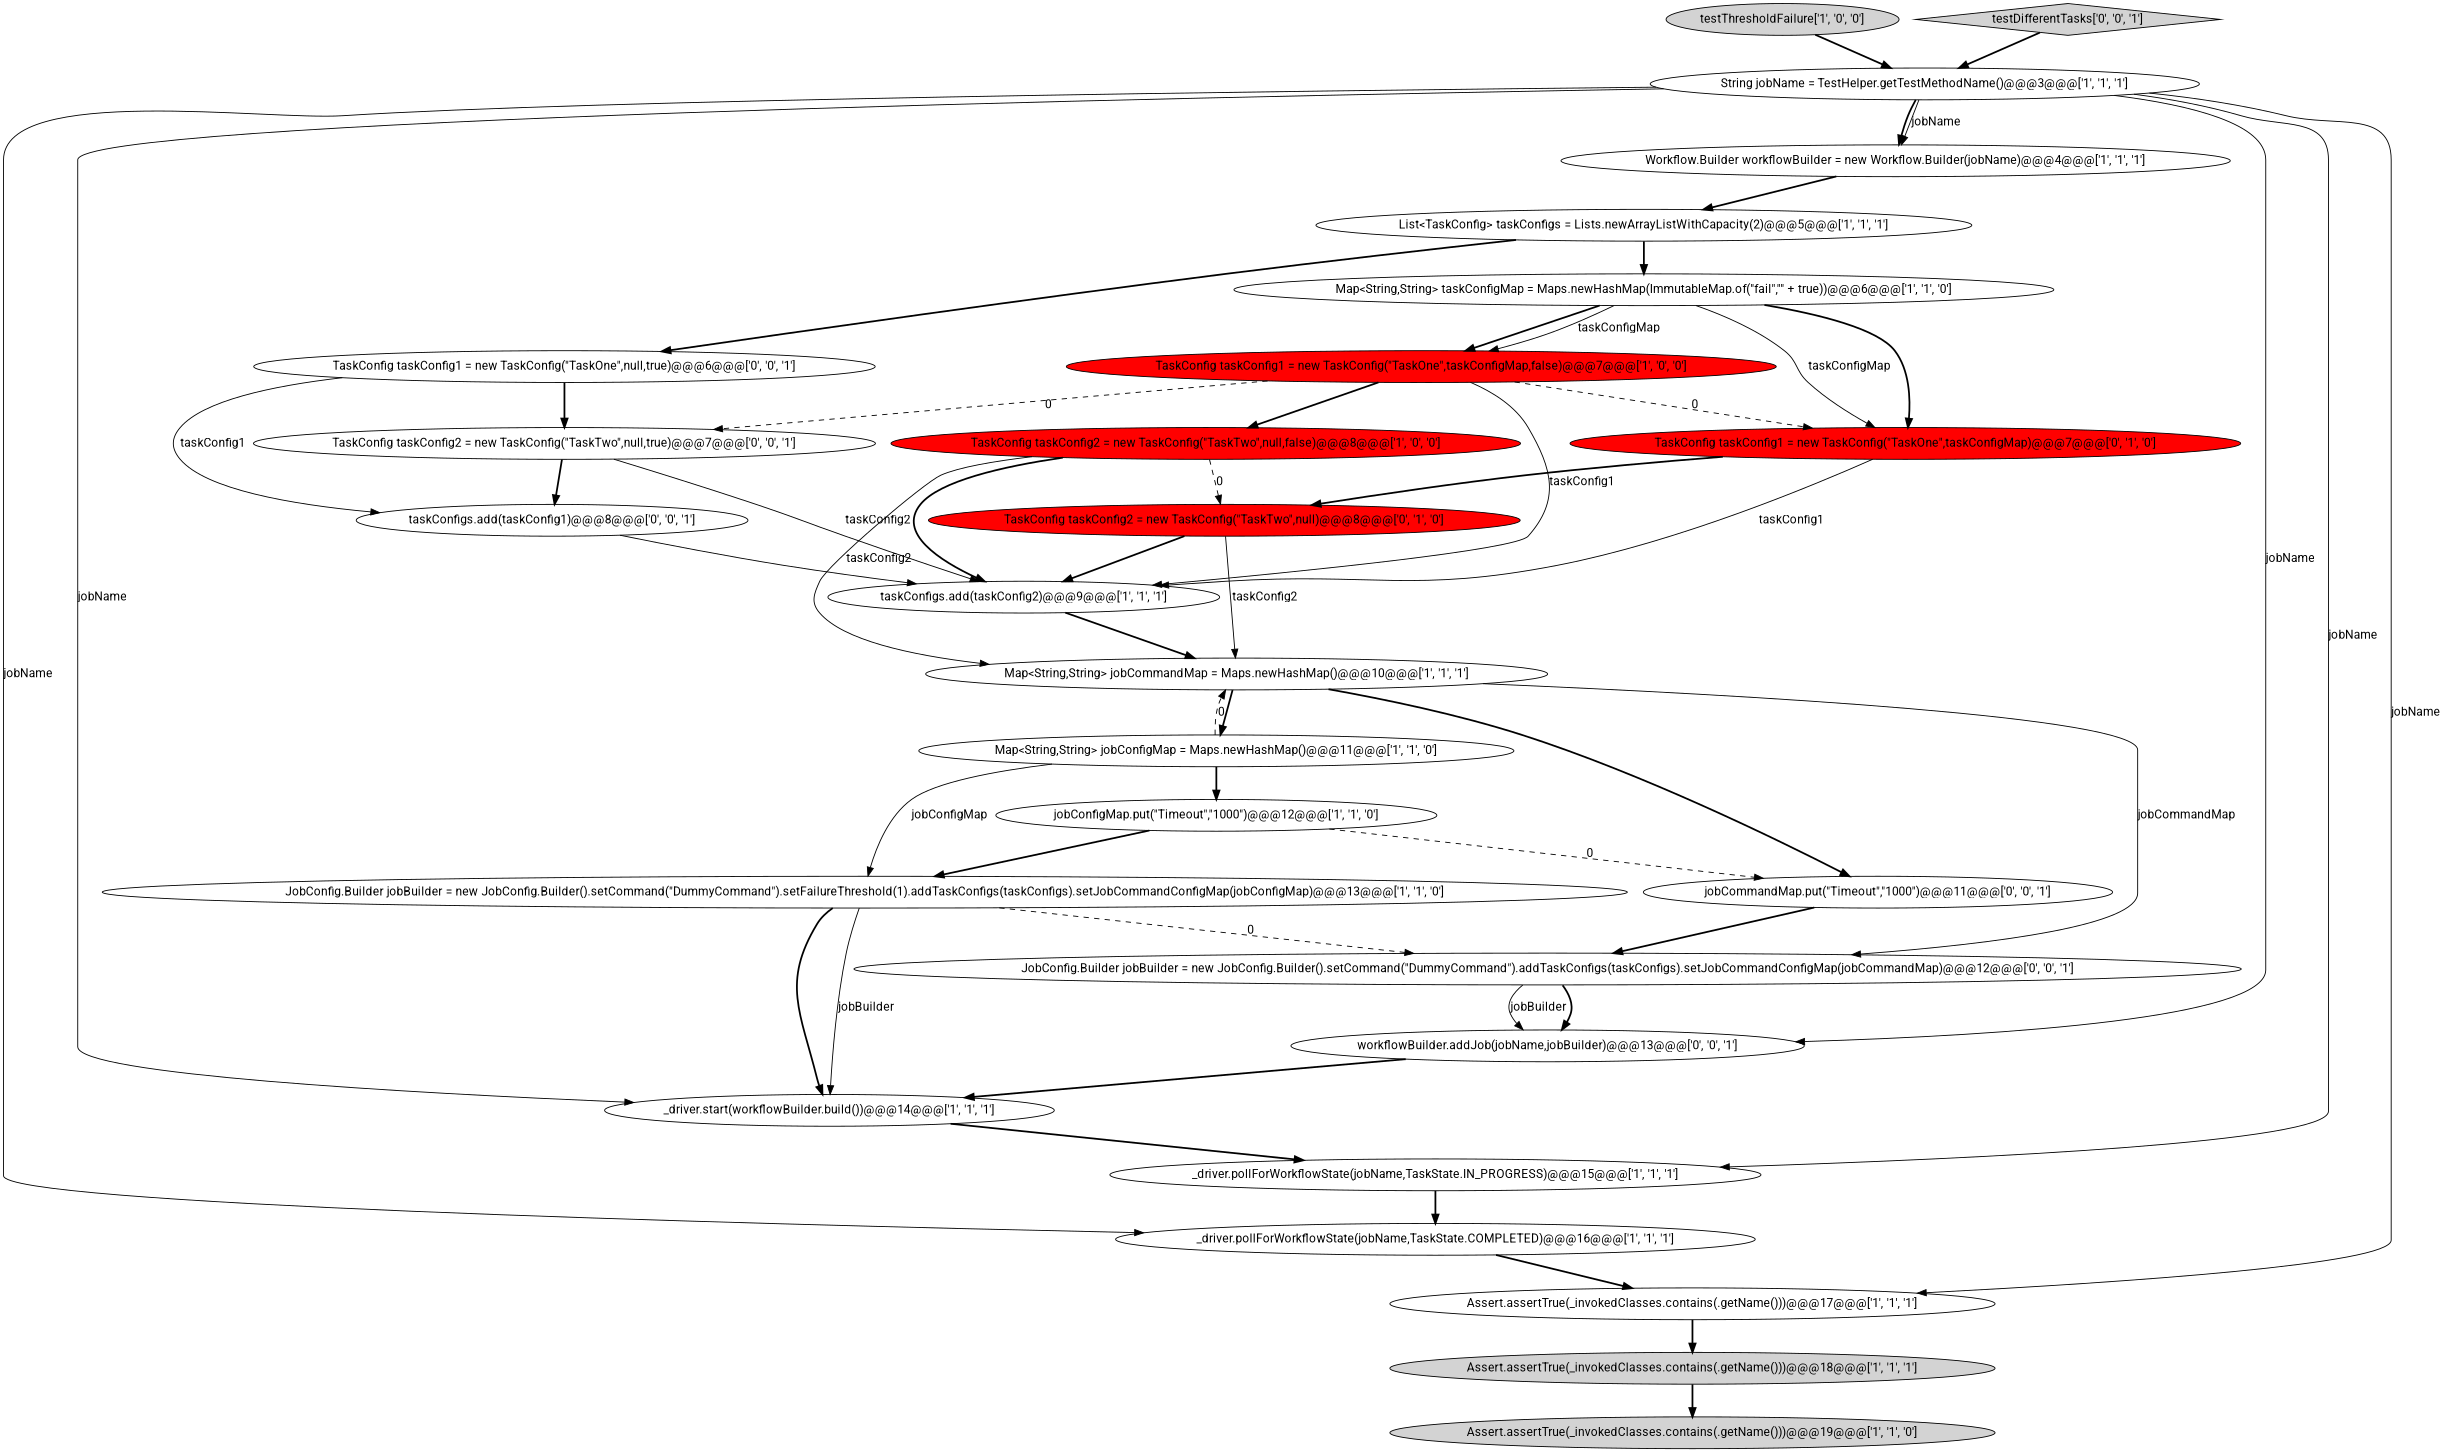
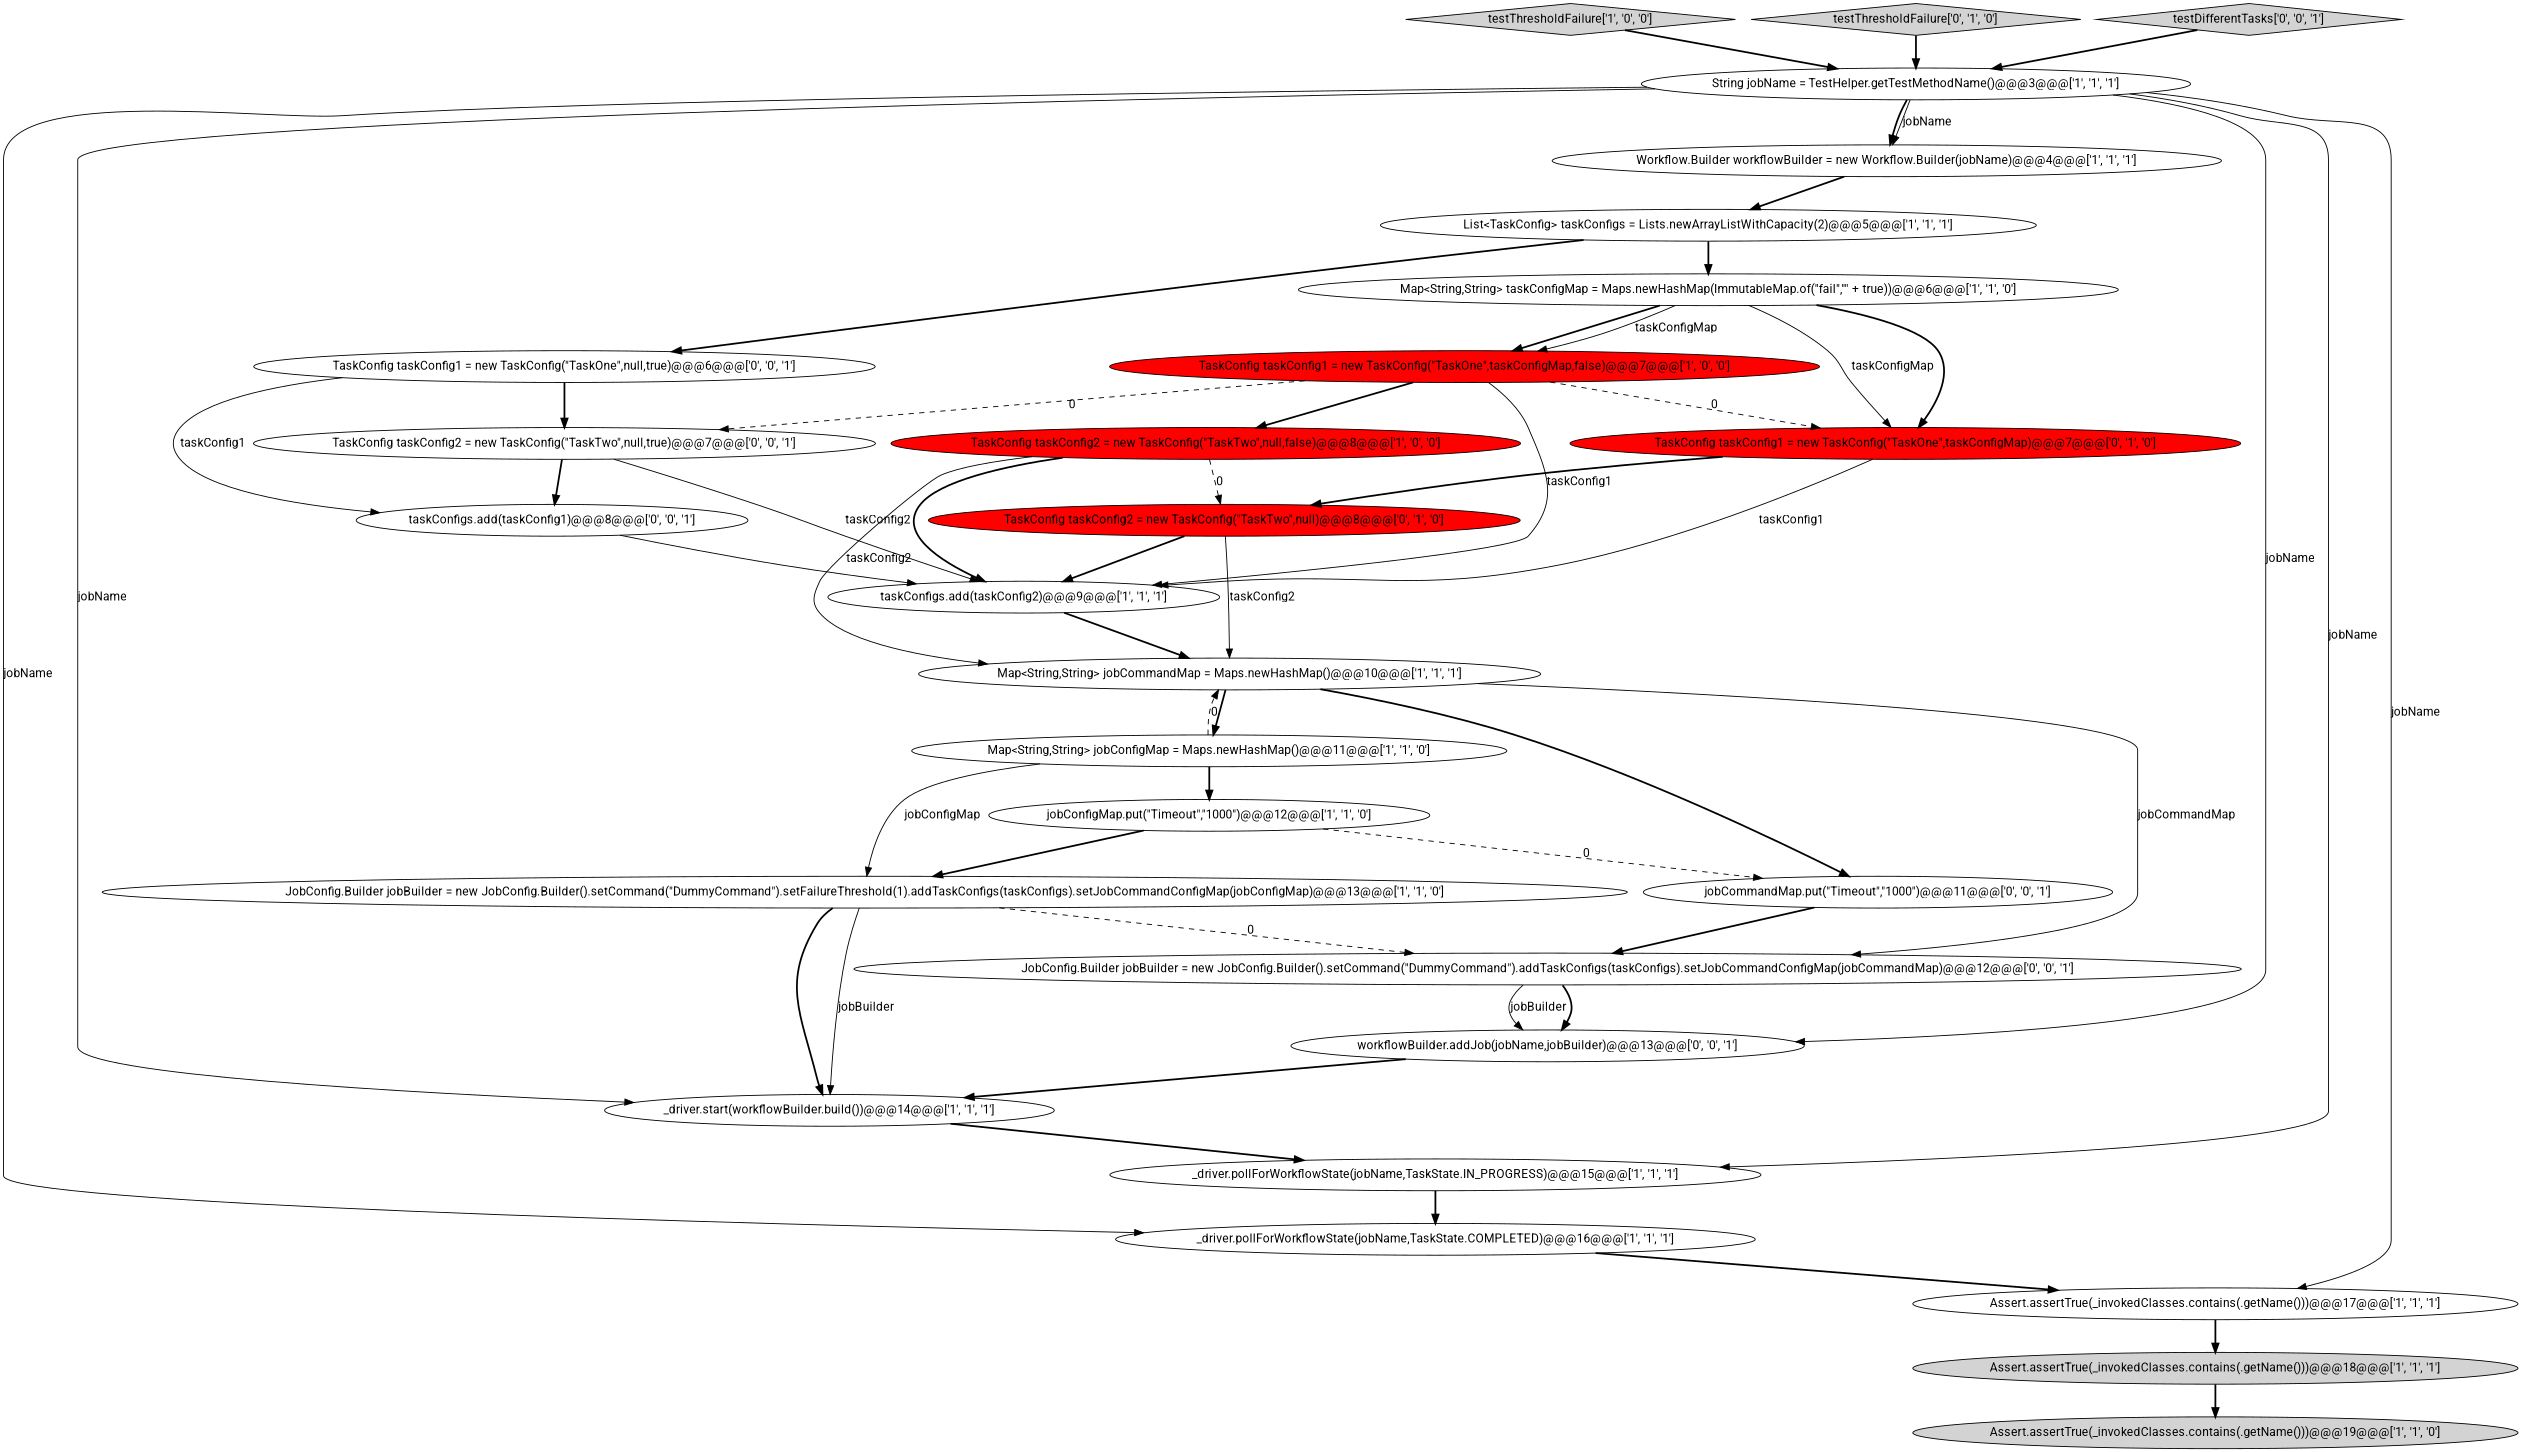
  digraph {
    fontname=Roboto
    node [fillcolor=white fontname=Roboto shape=ellipse style=filled]
    edge [fontname=Roboto style=bold]
    n1 [label="jobCommandMap.put(\"Timeout\",\"1000\")@@@11@@@['0', '0', '1']"]
    n2 [label="JobConfig.Builder jobBuilder = new JobConfig.Builder().setCommand(\"DummyCommand\").addTaskConfigs(taskConfigs).setJobCommandConfigMap(jobCommandMap)@@@12@@@['0', '0', '1']"]
    n3 [label="workflowBuilder.addJob(jobName,jobBuilder)@@@13@@@['0', '0', '1']"]
    n4 [label="TaskConfig taskConfig2 = new TaskConfig(\"TaskTwo\",null,true)@@@7@@@['0', '0', '1']"]
    n5 [label="taskConfigs.add(taskConfig1)@@@8@@@['0', '0', '1']"]
    n6 [label="taskConfigs.add(taskConfig2)@@@9@@@['1', '1', '1']"]
    n7 [label="Map<String,String> jobCommandMap = Maps.newHashMap()@@@10@@@['1', '1', '1']"]
    n8 [fillcolor=red label="TaskConfig taskConfig1 = new TaskConfig(\"TaskOne\",taskConfigMap,false)@@@7@@@['1', '0', '0']"]
    n9 [fillcolor=red label="TaskConfig taskConfig1 = new TaskConfig(\"TaskOne\",taskConfigMap)@@@7@@@['0', '1', '0']"]
    n10 [fillcolor=red label="TaskConfig taskConfig2 = new TaskConfig(\"TaskTwo\",null,false)@@@8@@@['1', '0', '0']"]
    n11 [fillcolor=red label="TaskConfig taskConfig2 = new TaskConfig(\"TaskTwo\",null)@@@8@@@['0', '1', '0']"]
    n12 [label="Map<String,String> jobConfigMap = Maps.newHashMap()@@@11@@@['1', '1', '0']"]
    n13 [label="JobConfig.Builder jobBuilder = new JobConfig.Builder().setCommand(\"DummyCommand\").setFailureThreshold(1).addTaskConfigs(taskConfigs).setJobCommandConfigMap(jobConfigMap)@@@13@@@['1', '1', '0']"]
    n14 [label="jobConfigMap.put(\"Timeout\",\"1000\")@@@12@@@['1', '1', '0']"]
    n15 [label="_driver.pollForWorkflowState(jobName,TaskState.IN_PROGRESS)@@@15@@@['1', '1', '1']"]
    n16 [label="_driver.pollForWorkflowState(jobName,TaskState.COMPLETED)@@@16@@@['1', '1', '1']"]
    n17 [label="Assert.assertTrue(_invokedClasses.contains(.getName()))@@@17@@@['1', '1', '1']"]
    n18 [label="List<TaskConfig> taskConfigs = Lists.newArrayListWithCapacity(2)@@@5@@@['1', '1', '1']"]
    n19 [label="TaskConfig taskConfig1 = new TaskConfig(\"TaskOne\",null,true)@@@6@@@['0', '0', '1']"]
    n20 [label="Map<String,String> taskConfigMap = Maps.newHashMap(ImmutableMap.of(\"fail\",\"\" + true))@@@6@@@['1', '1', '0']"]
    n21 [fillcolor=lightgray label="Assert.assertTrue(_invokedClasses.contains(.getName()))@@@18@@@['1', '1', '1']"]
    n22 [fillcolor=lightgray label="Assert.assertTrue(_invokedClasses.contains(.getName()))@@@19@@@['1', '1', '0']"]
    n23 [label="_driver.start(workflowBuilder.build())@@@14@@@['1', '1', '1']"]
-   n24 [fillcolor=lightgray label="testThresholdFailure['1', '0', '0']"]
+   n24 [fillcolor=lightgray label="testThresholdFailure['1', '0', '0']" shape=diamond]
    n25 [label="String jobName = TestHelper.getTestMethodName()@@@3@@@['1', '1', '1']"]
    n26 [label="Workflow.Builder workflowBuilder = new Workflow.Builder(jobName)@@@4@@@['1', '1', '1']"]
+   n27 [fillcolor=lightgray label="testThresholdFailure['0', '1', '0']" shape=diamond]
    n28 [fillcolor=lightgray label="testDifferentTasks['0', '0', '1']" shape=diamond]
    n1 -> n2
    n2 -> n3
    n2 -> n3 [label=jobBuilder style=solid]
    n3 -> n23
    n4 -> n5
    n4 -> n6 [label=taskConfig2 style=solid]
    n5 -> n6 [style=solid]
    n6 -> n7
    n7 -> n1
    n7 -> n2 [label=jobCommandMap style=solid]
    n7 -> n12
    n8 -> n4 [label=0 style=dashed]
    n8 -> n6 [label=taskConfig1 style=solid]
    n8 -> n9 [label=0 style=dashed]
    n8 -> n10
    n9 -> n6 [label=taskConfig1 style=solid]
    n9 -> n11
    n10 -> n6
    n10 -> n7 [label=taskConfig2 style=solid]
    n10 -> n11 [label=0 style=dashed]
    n11 -> n6
    n11 -> n7 [label=taskConfig2 style=solid]
    n12 -> n7 [label=0 style=dashed]
    n12 -> n13 [label=jobConfigMap style=solid]
    n12 -> n14
    n13 -> n2 [label=0 style=dashed]
    n13 -> n23
    n13 -> n23 [label=jobBuilder style=solid]
    n14 -> n1 [label=0 style=dashed]
    n14 -> n13
    n15 -> n16
    n16 -> n17
    n17 -> n21
    n18 -> n19
    n18 -> n20
    n19 -> n4
    n19 -> n5 [label=taskConfig1 style=solid]
    n20 -> n8
    n20 -> n8 [label=taskConfigMap style=solid]
    n20 -> n9
    n20 -> n9 [label=taskConfigMap style=solid]
    n21 -> n22
    n23 -> n15
    n24 -> n25
    n25 -> n3 [label=jobName style=solid]
    n25 -> n15 [label=jobName style=solid]
    n25 -> n16 [label=jobName style=solid]
    n25 -> n17 [label=jobName style=solid]
    n25 -> n23 [label=jobName style=solid]
    n25 -> n26 [label=jobName style=solid]
    n25 -> n26
    n26 -> n18
+   n27 -> n25
    n28 -> n25
  }
